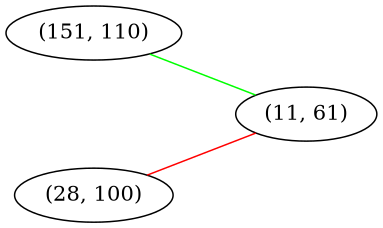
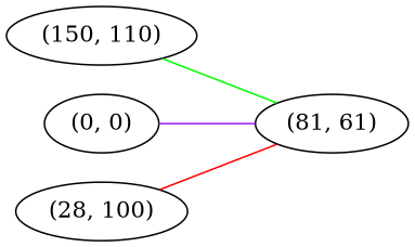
  graph {
    rankdir=LR
-   "(151, 110)"
-   "(11, 61)"
+   "(151, 110)" [label="(150, 110)"]
+   "(11, 61)" [label="(81, 61)"]
+   "(0, 0)"
    n4 [label="(28, 100)"]
    "(151, 110)" -- "(11, 61)" [color=green weight=2]
+   "(0, 0)" -- "(11, 61)" [color=purple weight=4]
    n4 -- "(11, 61)" [color=red weight=1]
  }
